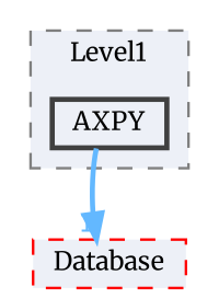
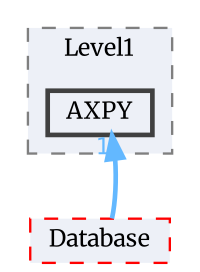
  digraph {
    compound=true
    fontname=Merriweather
    node [fillcolor="#edf0f7" fontname=Merriweather fontsize=10 shape=box]
    n1 [color=grey25 height=0.2 label=AXPY style="filled,bold" width=0.4]
    n2 [color=red height=0.2 label=Database style="filled,dashed" width=0.4]
    subgraph cluster_1 {
      bgcolor="#edf0f7"
      fontsize=10
      label=Level1
      pencolor=grey50
      style="filled,dashed"
      n1
    }
-   n1 -> n2 [color=steelblue1 fontcolor=steelblue1 fontname=Merriweather fontsize=10 headlabel=1 labeldistance=1.5 labelfontname=Helvetica labelfontsize=10 style=bold]
+   n2 -> n1 [color=steelblue1 fontcolor=steelblue1 fontname=Merriweather fontsize=10 headlabel=1 labeldistance=1.5 labelfontname=Helvetica labelfontsize=10 style=bold]
  }
